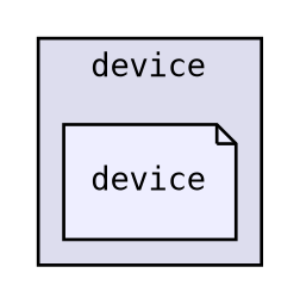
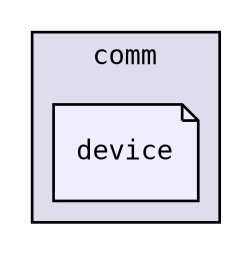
  digraph {
    compound=true
    fontname="DejaVu Sans Mono"
    n1 [fillcolor="#eeeeff" fontname="DejaVu Sans Mono" fontsize=10 label=device pencolor=black shape=note style=filled]
    subgraph cluster_1 {
      bgcolor="#ddddee"
      fontsize=10
-     label=device
+     label=comm
      pencolor=black
      n1
    }
  }
